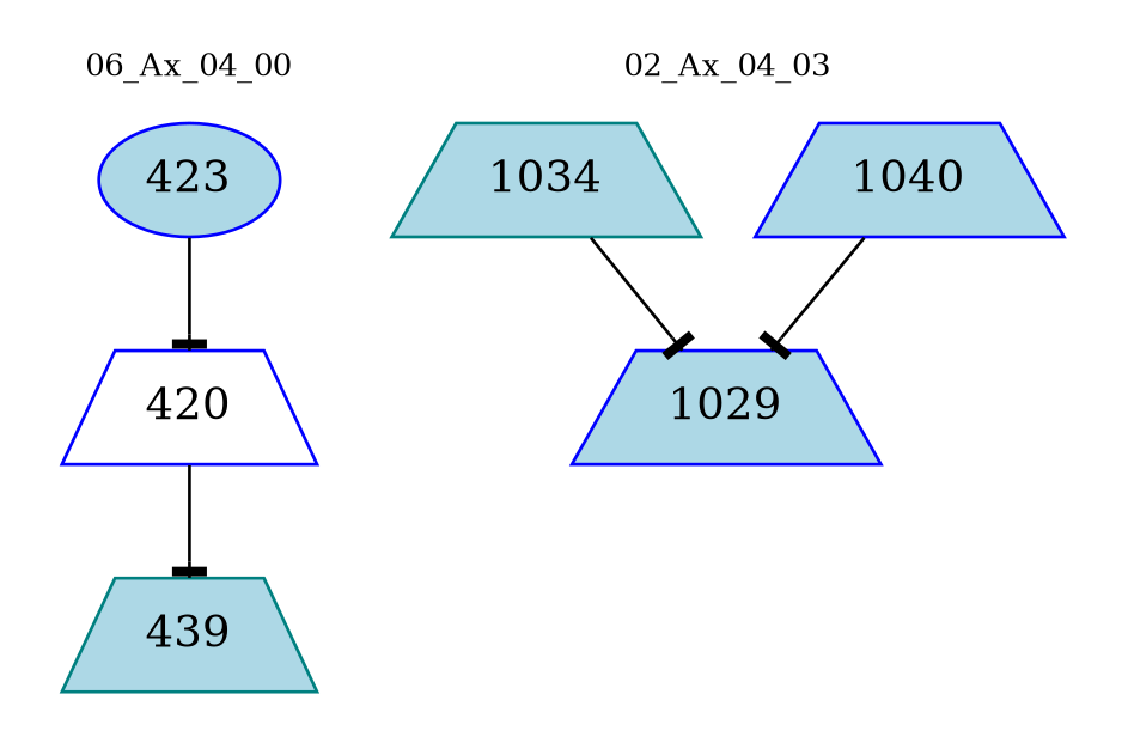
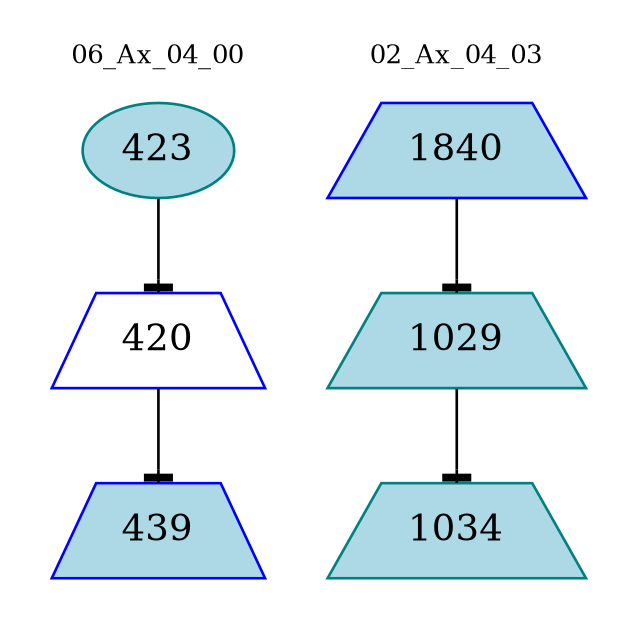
  digraph {
    node [color=teal fillcolor=lightblue shape=trapezium style=filled]
    edge [arrowhead=tee color=black style=solid]
-   n1 [color=blue label=423 shape=ellipse]
+   n1 [label=423 shape=ellipse]
    n2 [color=blue fillcolor=white label=420]
-   n3 [label=439]
-   n4 [color=blue label=1040]
-   n5 [color=blue label=1029]
+   n3 [color=blue label=439]
+   n4 [color=blue label=1840]
+   n5 [label=1029]
    n6 [label=1034]
    subgraph cluster_1 {
      color=white
      fontsize=10
      label="06_Ax_04_00"
      n1
      n2
      n3
    }
    subgraph cluster_2 {
      color=white
      fontsize=10
      label="02_Ax_04_03"
      n4
      n5
      n6
    }
    n1 -> n2
    n2 -> n3
    n4 -> n5
-   n6 -> n5
+   n5 -> n6
  }
